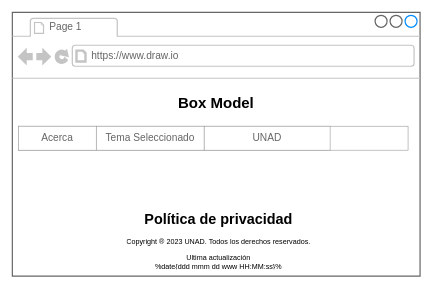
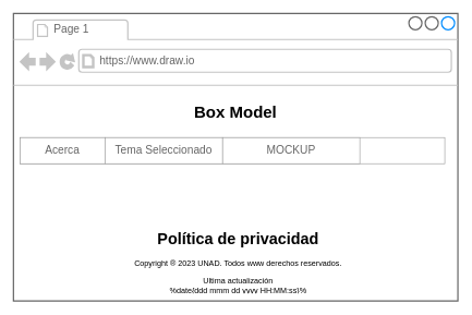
  <mxCell id="0" />
  <mxCell id="1" parent="0" />
  <mxCell id="2" value="" style="strokeWidth=2;shadow=0;dashed=0;align=center;html=1;shape=mxgraph.mockup.containers.browserWindow;rSize=0;strokeColor=#666666;strokeColor2=#008cff;strokeColor3=#c4c4c4;mainText=,;recursiveResize=0;" parent="1" vertex="1"><mxGeometry x="20" y="20" width="680" height="440" as="geometry" /></mxCell>
  <mxCell id="3" value="Page 1" style="strokeWidth=1;shadow=0;dashed=0;align=center;html=1;shape=mxgraph.mockup.containers.anchor;fontSize=17;fontColor=#666666;align=left;" parent="2" vertex="1"><mxGeometry x="60" y="12" width="110" height="26" as="geometry" /></mxCell>
  <mxCell id="4" value="https://www.draw.io" style="strokeWidth=1;shadow=0;dashed=0;align=center;html=1;shape=mxgraph.mockup.containers.anchor;rSize=0;fontSize=17;fontColor=#666666;align=left;" parent="2" vertex="1"><mxGeometry x="130" y="60" width="250" height="26" as="geometry" /></mxCell>
  <mxCell id="5" value="&lt;font style=&quot;font-size: 25px;&quot;&gt;Box Model&lt;/font&gt;" style="text;html=1;strokeColor=none;fillColor=none;align=center;verticalAlign=middle;whiteSpace=wrap;rounded=0;strokeWidth=7;perimeterSpacing=6;fontStyle=1;fontSize=25;" parent="2" vertex="1"><mxGeometry x="270" y="120" width="140" height="60" as="geometry" /></mxCell>
  <mxCell id="6" value="" style="strokeWidth=1;shadow=0;dashed=0;align=center;html=1;shape=mxgraph.mockup.forms.rrect;rSize=0;strokeColor=#999999;" vertex="1" parent="2"><mxGeometry x="10" y="190" width="650" height="40" as="geometry" /></mxCell>
  <mxCell id="7" value="Acerca" style="strokeColor=inherit;fillColor=inherit;gradientColor=inherit;strokeWidth=1;shadow=0;dashed=0;align=center;html=1;shape=mxgraph.mockup.forms.rrect;rSize=0;fontSize=17;fontColor=#666666;whiteSpace=wrap;" vertex="1" parent="6"><mxGeometry width="130" height="40" as="geometry" /></mxCell>
  <mxCell id="8" value="Tema Seleccionado" style="strokeColor=inherit;fillColor=inherit;gradientColor=inherit;strokeWidth=1;shadow=0;dashed=0;align=center;html=1;shape=mxgraph.mockup.forms.rrect;rSize=0;fontSize=17;fontColor=#666666;whiteSpace=wrap;" vertex="1" parent="6"><mxGeometry x="130" width="180" height="40" as="geometry" /></mxCell>
- <mxCell id="9" value="UNAD" style="strokeColor=inherit;fillColor=inherit;gradientColor=inherit;strokeWidth=1;shadow=0;dashed=0;align=center;html=1;shape=mxgraph.mockup.forms.rrect;rSize=0;fontSize=17;fontColor=#666666;whiteSpace=wrap;" vertex="1" parent="6"><mxGeometry x="310" width="210" height="40" as="geometry" /></mxCell>
- <mxCell id="10" value="&lt;h1&gt;Política de privacidad&lt;/h1&gt;&lt;p&gt;Copyright&amp;nbsp;® 2023 UNAD. Todos los derechos reservados.&lt;/p&gt;" style="text;html=1;strokeColor=none;fillColor=none;spacing=5;spacingTop=-20;whiteSpace=wrap;overflow=hidden;rounded=0;align=center;" vertex="1" parent="2"><mxGeometry x="144" y="325" width="400" height="75" as="geometry" /></mxCell>
- <mxCell id="11" value="Ultima actualización &lt;br&gt;%date{ddd mmm dd www HH:MM:ss}%" style="text;html=1;strokeColor=none;fillColor=none;align=center;verticalAlign=middle;whiteSpace=wrap;overflow=hidden;" vertex="1" parent="2"><mxGeometry x="154" y="400" width="380" height="30" as="geometry" /></mxCell>
+ <mxCell id="9" value="MOCKUP" style="strokeColor=inherit;fillColor=inherit;gradientColor=inherit;strokeWidth=1;shadow=0;dashed=0;align=center;html=1;shape=mxgraph.mockup.forms.rrect;rSize=0;fontSize=17;fontColor=#666666;whiteSpace=wrap;" vertex="1" parent="6"><mxGeometry x="310" width="210" height="40" as="geometry" /></mxCell>
+ <mxCell id="10" value="&lt;h1&gt;Política de privacidad&lt;/h1&gt;&lt;p&gt;Copyright&amp;nbsp;® 2023 UNAD. Todos www derechos reservados.&lt;/p&gt;" style="text;html=1;strokeColor=none;fillColor=none;spacing=5;spacingTop=-20;whiteSpace=wrap;overflow=hidden;rounded=0;align=center;" vertex="1" parent="2"><mxGeometry x="144" y="325" width="400" height="75" as="geometry" /></mxCell>
+ <mxCell id="11" value="Ultima actualización &lt;br&gt;%date{ddd mmm dd yyyy HH:MM:ss}%" style="text;html=1;strokeColor=none;fillColor=none;align=center;verticalAlign=middle;whiteSpace=wrap;overflow=hidden;" vertex="1" parent="2"><mxGeometry x="154" y="400" width="380" height="30" as="geometry" /></mxCell>
